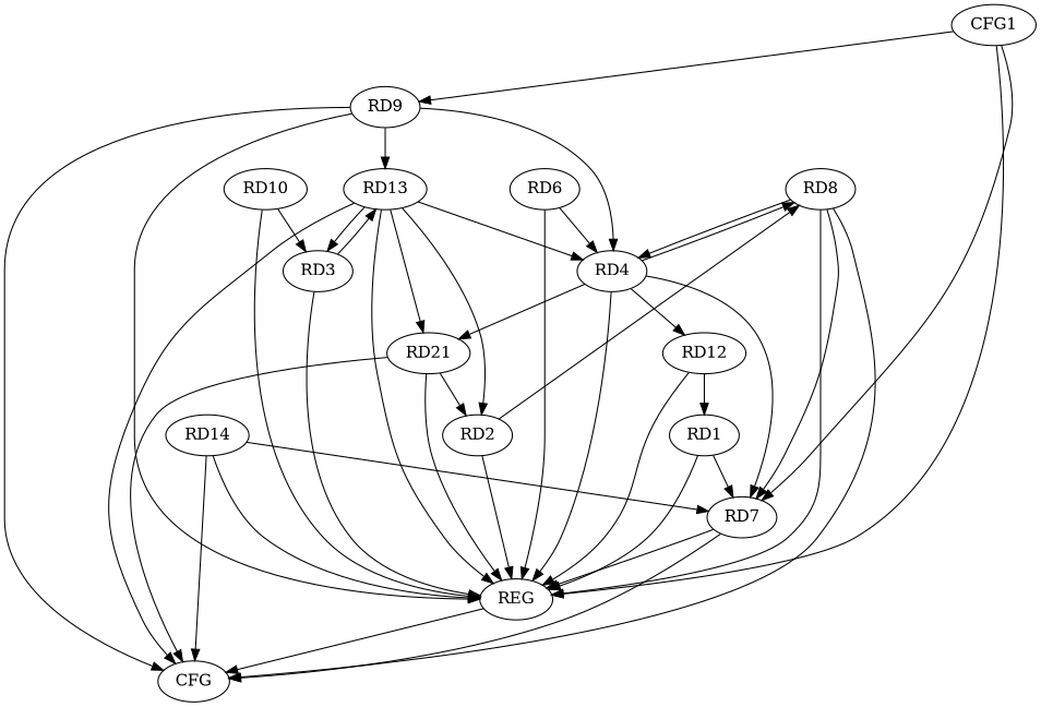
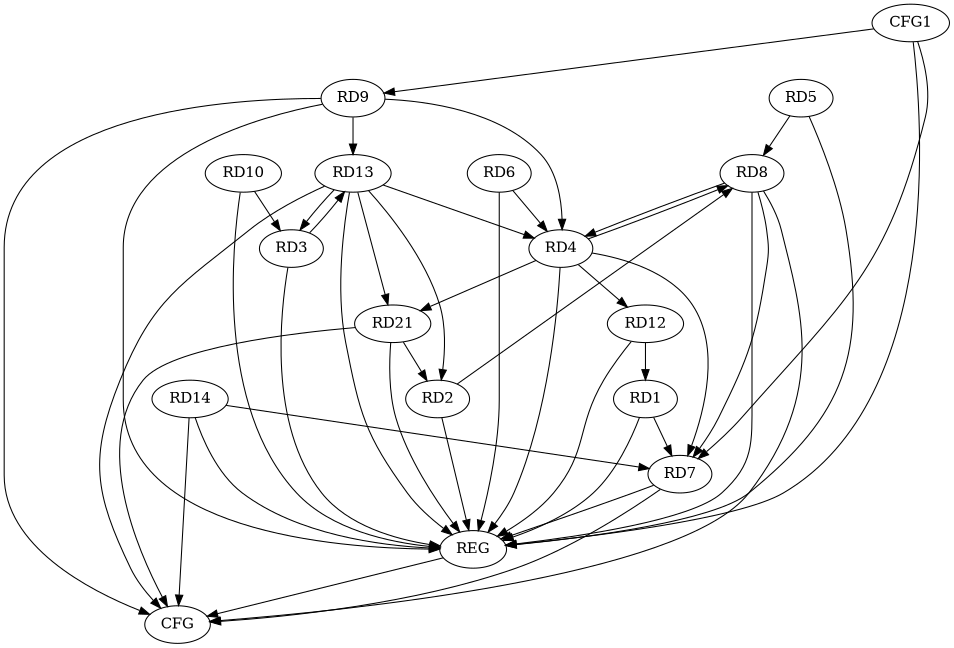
  strict digraph {
    n1 [label=RD1]
    n2 [label=RD7]
    n3 [label=REG]
    n4 [label=CFG]
    n5 [label=RD2]
    n6 [label=RD8]
    n7 [label=RD4]
    n8 [label=RD3]
    n9 [label=RD13]
    n10 [label=RD21]
    n11 [label=RD12]
+   n12 [label=RD5]
    n13 [label=RD6]
    n14 [label=RD9]
    n15 [label=RD10]
    n16 [label=RD14]
    n17 [label=CFG1]
    n1 -> n2
    n1 -> n3
    n2 -> n3
    n2 -> n4
    n3 -> n4
    n5 -> n3
    n5 -> n6
    n6 -> n2
    n6 -> n3
    n6 -> n4
    n6 -> n7
    n7 -> n2
    n7 -> n3
    n7 -> n6
    n7 -> n10
    n7 -> n11
    n8 -> n3
    n8 -> n9
    n9 -> n3
    n9 -> n4
    n9 -> n5
    n9 -> n7
    n9 -> n8
    n9 -> n10
    n10 -> n3
    n10 -> n4
    n10 -> n5
    n11 -> n1
    n11 -> n3
+   n12 -> n3
+   n12 -> n6
    n13 -> n3
    n13 -> n7
    n14 -> n3
    n14 -> n4
    n14 -> n7
    n14 -> n9
    n15 -> n3
    n15 -> n8
    n16 -> n2
    n16 -> n3
    n16 -> n4
    n17 -> n2
    n17 -> n3
    n17 -> n14
  }
